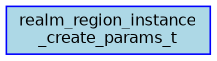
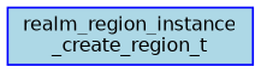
  digraph {
    rankdir=LR
-   n1 [color=blue fillcolor=lightblue fontname=Helvetica fontsize=10 height=0.2 label="realm_region_instance\l_create_params_t" shape=box style=filled width=0.4]
+   n1 [color=blue fillcolor=lightblue fontname=Helvetica fontsize=10 height=0.2 label="realm_region_instance\l_create_region_t" shape=box style=filled width=0.4]
  }
